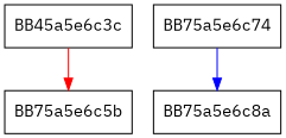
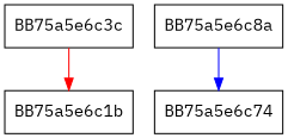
  digraph {
    fontname="IBM Plex Mono"
    splines=ortho
    node [fontname="IBM Plex Mono" shape=box]
    edge [fontname="IBM Plex Mono"]
-   BB75a5e6c3c [label=BB45a5e6c3c]
-   BB75a5e6c5b
+   BB75a5e6c3c
+   BB75a5e6c5b [label=BB75a5e6c1b]
    BB75a5e6c8a
    BB75a5e6c74
    BB75a5e6c3c -> BB75a5e6c5b [color=red]
-   BB75a5e6c74 -> BB75a5e6c8a [color=blue]
+   BB75a5e6c8a -> BB75a5e6c74 [color=blue]
  }
